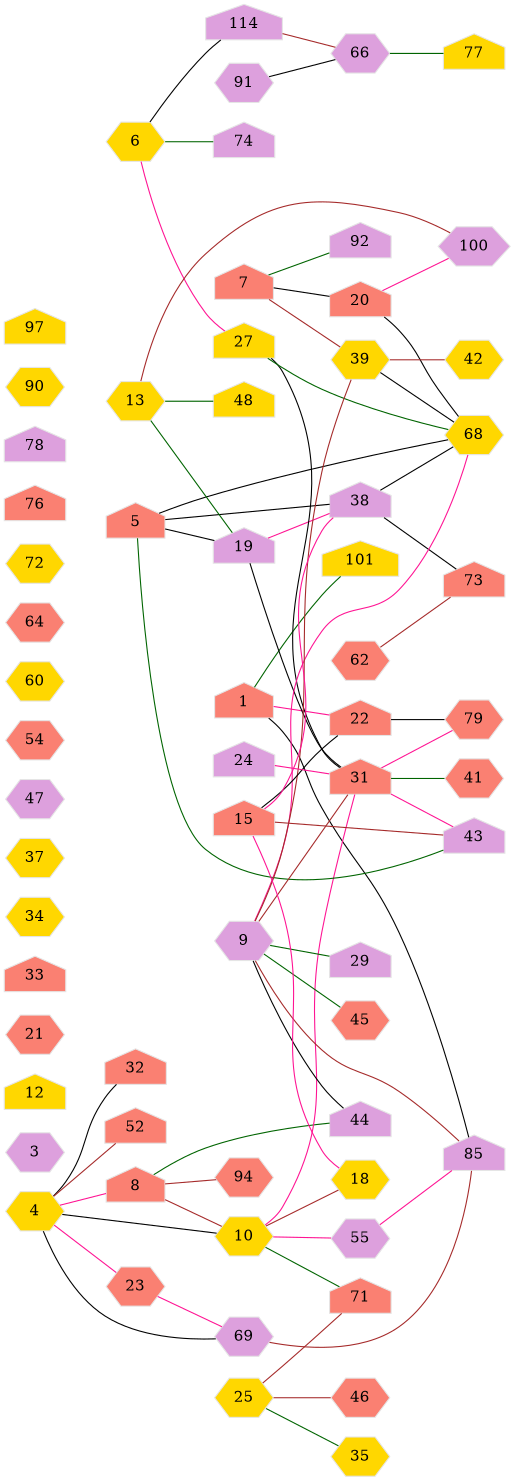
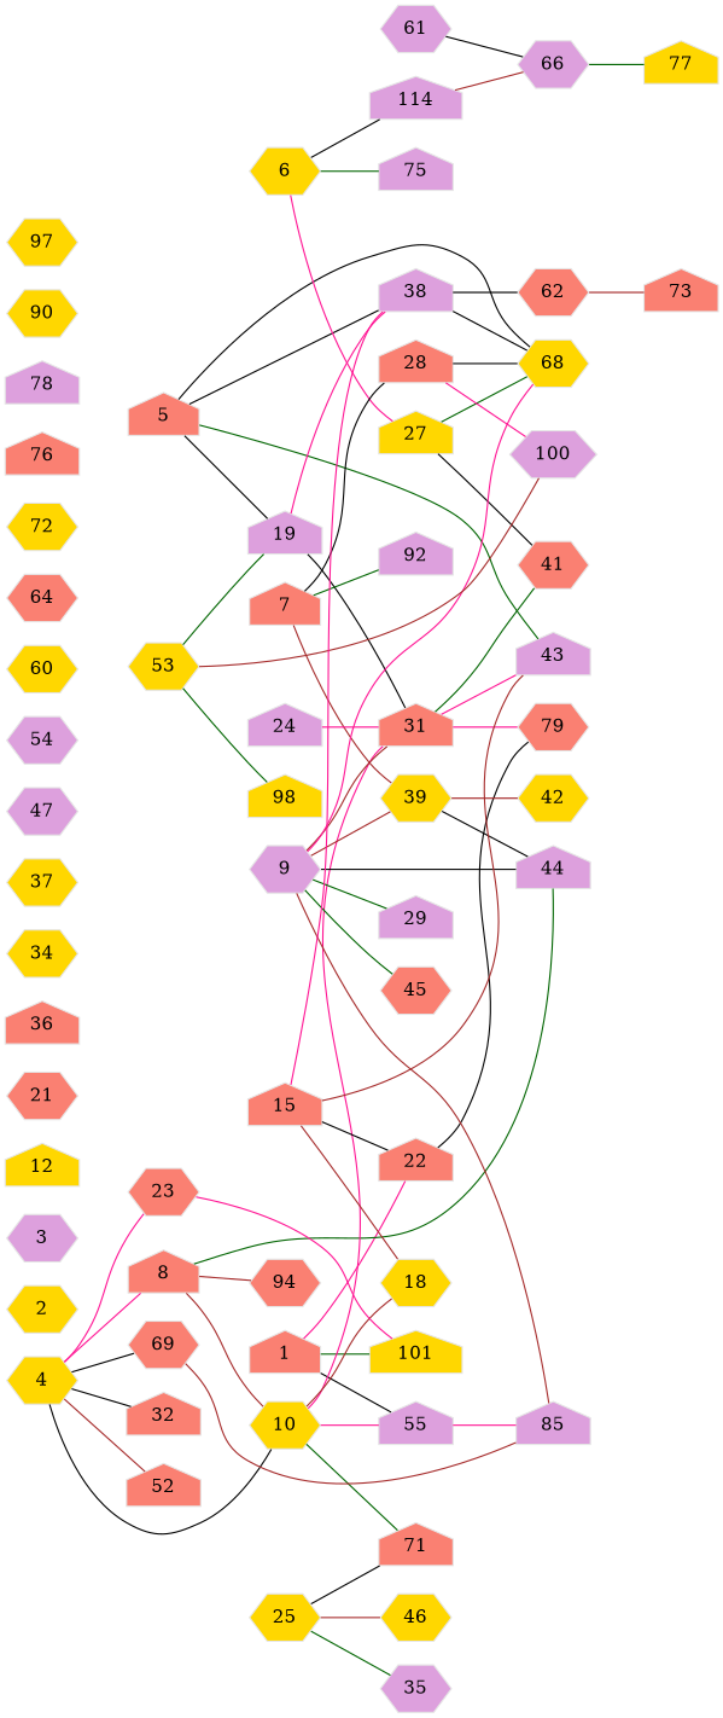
  graph {
    rankdir=LR
    node [color=gray90 fillcolor=salmon shape=hexagon style=filled]
    edge [color=black]
    1 [shape=house super="+67+93"]
    22 [shape=house super="+111"]
-   55 [fillcolor=plum super="+108"]
+   55 [fillcolor=plum shape=house super="+108"]
    101 [fillcolor=gold shape=house]
    79
    85 [fillcolor=plum shape=house]
+   2 [fillcolor=gold]
    3 [fillcolor=plum]
    4 [fillcolor=gold super="+50+53+110+115"]
    8 [shape=house super="+30+65+74"]
    10 [fillcolor=gold super="+40+84+87+98"]
    23 [super="+59+89"]
    32 [shape=house]
    52 [shape=house]
-   69 [fillcolor=plum super="+96+121"]
+   69 [super="+96+121"]
    44 [fillcolor=plum shape=house]
    94
    31 [shape=house super="+102+109+117"]
    18 [fillcolor=gold super="+119"]
    71 [shape=house]
    5 [shape=house super="+14+20+49+51+63+113"]
    19 [fillcolor=plum shape=house super="+112"]
    38 [fillcolor=plum shape=house super="+99+116"]
    43 [fillcolor=plum shape=house super="+57"]
    68 [fillcolor=gold super="+106"]
    62 [super="+70"]
    6 [fillcolor=gold super="+16+17"]
    27 [fillcolor=gold shape=house super="+58+105"]
-   75 [fillcolor=plum shape=house label=74]
+   75 [fillcolor=plum shape=house]
    114 [fillcolor=plum shape=house]
    66 [fillcolor=plum super="+86"]
    7 [shape=house super="+120"]
-   28 [shape=house super="+36+103" label=20]
+   28 [shape=house super="+36+103"]
    39 [fillcolor=gold super="+95"]
    92 [fillcolor=plum shape=house]
    100 [fillcolor=plum]
    42 [fillcolor=gold super="+80"]
    9 [fillcolor=plum super="+11+82"]
    29 [fillcolor=plum shape=house super="+107"]
    45
    41
    12 [fillcolor=gold shape=house]
-   13 [fillcolor=gold super="+26+56+83+88"]
-   48 [fillcolor=gold shape=house]
+   13 [fillcolor=gold super="+26+56+83+88" label=53]
+   48 [fillcolor=gold shape=house label=98]
    15 [shape=house super="+81"]
    21
    24 [fillcolor=plum shape=house super="+104"]
    25 [fillcolor=gold super="+118+122"]
-   35 [fillcolor=gold]
-   46
-   33 [shape=house]
+   35 [fillcolor=plum]
+   46 [fillcolor=gold]
+   33 [shape=house label=36]
    34 [fillcolor=gold]
    37 [fillcolor=gold]
    73 [shape=house]
    47 [fillcolor=plum]
-   54
+   54 [fillcolor=plum]
    77 [fillcolor=gold shape=house]
    60 [fillcolor=gold]
-   61 [fillcolor=plum super="+91" label=91]
+   61 [fillcolor=plum super="+91"]
    64
    72 [fillcolor=gold]
    76 [shape=house]
    78 [fillcolor=plum shape=house]
    90 [fillcolor=gold]
-   97 [fillcolor=gold shape=house]
+   97 [fillcolor=gold]
    1 -- 22 [color=deeppink]
-   1 -- 85
+   1 -- 55
    1 -- 101 [color=darkgreen]
    22 -- 79
    55 -- 85 [color=deeppink]
    4 -- 8 [color=deeppink]
    4 -- 10
    4 -- 23 [color=deeppink]
    4 -- 32
    4 -- 52 [color=brown]
    4 -- 69
    8 -- 10 [color=brown]
    8 -- 44 [color=darkgreen]
    8 -- 94 [color=brown]
    10 -- 55 [color=deeppink]
    10 -- 31 [color=deeppink]
    10 -- 18 [color=brown]
    10 -- 71 [color=darkgreen]
-   23 -- 69 [color=deeppink]
+   23 -- 101 [color=deeppink]
    69 -- 85 [color=brown]
    31 -- 79 [color=deeppink]
    31 -- 43 [color=deeppink]
    31 -- 41 [color=darkgreen]
    5 -- 19
    5 -- 38
    5 -- 43 [color=darkgreen]
    5 -- 68
    19 -- 31
    19 -- 38 [color=deeppink]
    38 -- 68
-   38 -- 73
+   38 -- 62
    62 -- 73 [color=brown]
    6 -- 27 [color=deeppink]
    6 -- 75 [color=darkgreen]
    6 -- 114
-   27 -- 31
+   27 -- 41
    27 -- 68 [color=darkgreen]
    114 -- 66 [color=brown]
    66 -- 77 [color=darkgreen]
    7 -- 28
    7 -- 39 [color=brown]
    7 -- 92 [color=darkgreen]
    28 -- 68
    28 -- 100 [color=deeppink]
-   39 -- 68
+   39 -- 44
    39 -- 42 [color=brown]
    9 -- 85 [color=brown]
    9 -- 44
    9 -- 31 [color=brown weight=2]
    9 -- 68 [color=deeppink]
    9 -- 39 [color=brown]
    9 -- 29 [color=darkgreen]
    9 -- 45 [color=darkgreen]
    13 -- 19 [color=darkgreen]
    13 -- 100 [color=brown]
    13 -- 48 [color=darkgreen]
    15 -- 22
-   15 -- 18 [color=deeppink]
+   15 -- 18 [color=brown]
    15 -- 38 [color=deeppink]
    15 -- 43 [color=brown]
    24 -- 31 [color=deeppink]
-   25 -- 71 [color=brown]
+   25 -- 71
    25 -- 35 [color=darkgreen]
    25 -- 46 [color=brown]
    61 -- 66
  }
